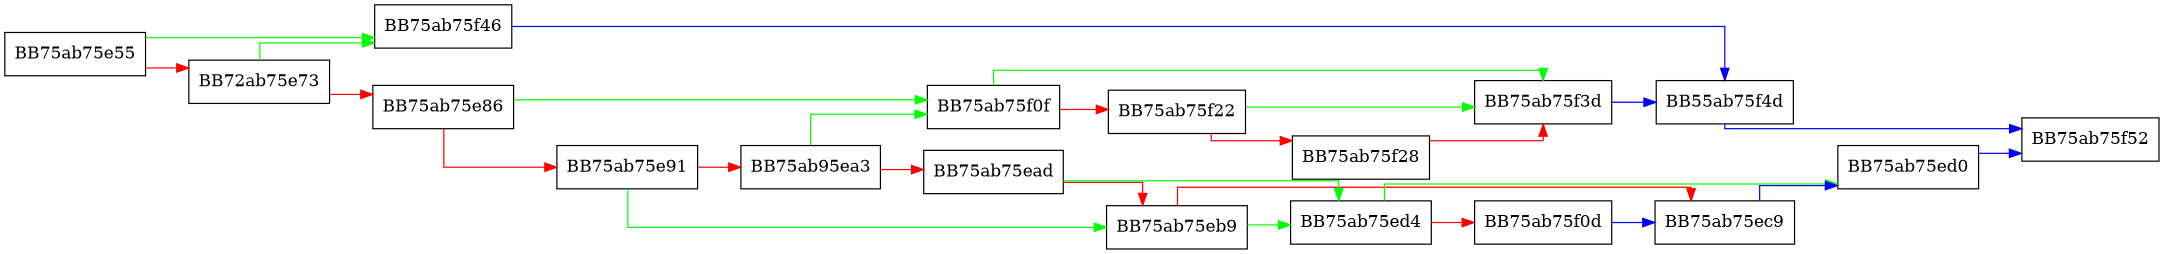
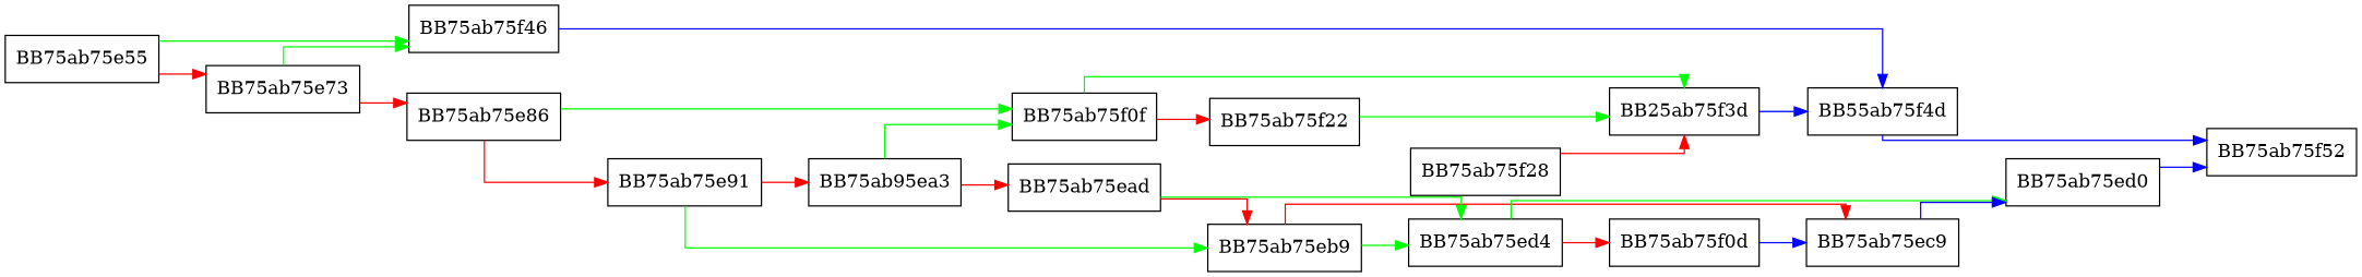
  digraph {
    rankdir=LR
    splines=ortho
    node [shape=box]
    edge [color=red]
    n1 [label=BB75ab75e55]
    BB75ab75f46
-   BB75ab75e73 [label=BB72ab75e73]
+   BB75ab75e73
    n4 [label=BB55ab75f4d]
    BB75ab75e86
    BB75ab75f52
    BB75ab75f0f
    BB75ab75e91
-   BB75ab75f3d
+   BB75ab75f3d [label=BB25ab75f3d]
    BB75ab75f22
    n11 [label=BB75ab95ea3]
    BB75ab75eb9
    BB75ab75f28
    BB75ab75ead
    BB75ab75ed4
    BB75ab75ed0
    BB75ab75f0d
    BB75ab75ec9
    n1 -> BB75ab75f46 [color=green]
    n1 -> BB75ab75e73
    BB75ab75f46 -> n4 [color=blue]
    BB75ab75e73 -> BB75ab75f46 [color=green]
    BB75ab75e73 -> BB75ab75e86
    n4 -> BB75ab75f52 [color=blue]
    BB75ab75e86 -> BB75ab75f0f [color=green]
    BB75ab75e86 -> BB75ab75e91
    BB75ab75f0f -> BB75ab75f3d [color=green]
    BB75ab75f0f -> BB75ab75f22
    BB75ab75e91 -> n11
    BB75ab75e91 -> BB75ab75eb9 [color=green]
    BB75ab75f3d -> n4 [color=blue]
    BB75ab75f22 -> BB75ab75f3d [color=green]
-   BB75ab75f22 -> BB75ab75f28
    n11 -> BB75ab75f0f [color=green]
    n11 -> BB75ab75ead
    BB75ab75eb9 -> BB75ab75ed4 [color=green]
    BB75ab75eb9 -> BB75ab75ec9
    BB75ab75f28 -> BB75ab75f3d
    BB75ab75ead -> BB75ab75eb9
    BB75ab75ead -> BB75ab75ed4 [color=green]
    BB75ab75ed4 -> BB75ab75ed0 [color=green]
    BB75ab75ed4 -> BB75ab75f0d
    BB75ab75ed0 -> BB75ab75f52 [color=blue]
    BB75ab75f0d -> BB75ab75ec9 [color=blue]
    BB75ab75ec9 -> BB75ab75ed0 [color=blue]
  }
